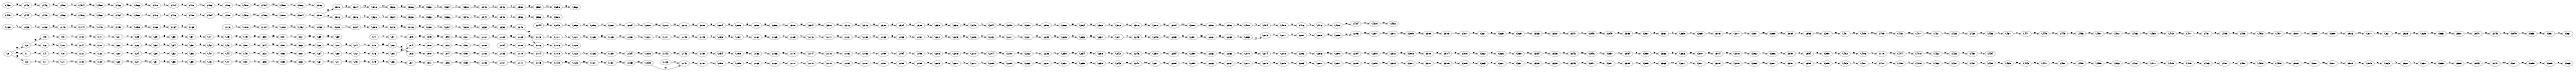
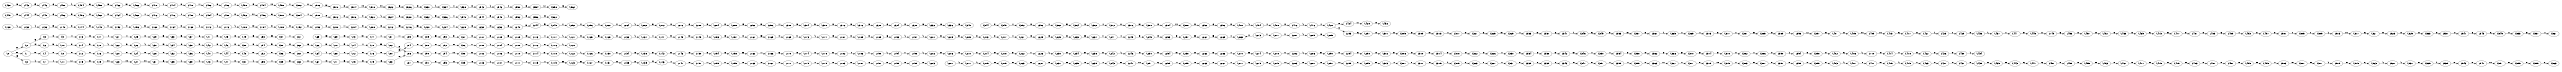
  strict digraph {
    rankdir=LR
    S0
    S1
    S2
    S3
    S4
    S5
    S6
    S7
    S8
    S9
    S10
    S11
    S12
    S13
    S14
    S15
    S16
    S17
    S18
    S19
    S20
    S21
    S22
    S23
    S24
    S25
    S26
    S27
    S28
    S29
    S30
    S31
    S32
    S33
    S34
    S35
    S36
    S37
    S38
    S39
    S40
    S41
    S42
    S43
    S44
    S45
    S46
    S47
    S48
    S49
    S50
    S51
    S52
    S53
    S54
    S55
    S56
    S57
    S58
    S59
    S60
    S61
    S62
    S63
    S64
    S65
    S66
    S67
    S68
    S69
    S70
    S71
    S72
+   S73
    S74
    S75
    S76
    S77
    S78
    S79
    S80
    S81
    S82
    S83
    S84
    S85
    S86
    S87
    S88
    S89
    S90
    S91
    S92
    S93
    S94
    S95
    S96
    S97
    S98
    S99
    S100
    S101
    S102
    S103
    S104
    S105
    S106
    S107
    S108
    S109
    S110
    S111
    S112
    S113
    S114
    S115
    S116
    S117
    S118
    S119
    S120
    S121
    S122
    S123
    S125
    S126
    S127
    S129
    S130
    S131
    S128
    S132
    S133
    S134
    S135
    S136
    S137
    S138
    S139
    S140
    S141
    S142
    S143
    S144
    S145
    S146
    S147
    S148
    S149
    S150
    S151
    S152
    S153
    S154
    S155
    S156
    S157
    S158
    S159
    S160
    S161
    S162
    S163
    S164
    S165
    S166
    S167
    S168
    S169
    S170
    S171
+   S172
    S173
    S174
    S175
    S176
    S177
    S178
    S179
    S180
    S181
    S182
    S183
    S184
    S185
    S186
    S187
    S188
    S189
    S190
    S191
    S192
    S193
    S194
    S195
    S196
    S197
    S198
    S199
    S200
    S201
    S202
    S203
    S204
    S205
    S206
    S207
    S208
    S209
    S210
    S211
    S212
    S213
    S214
    S215
    S216
    S217
    S218
    S219
    S220
    S221
    S222
    S223
    S224
    S225
    S226
    S227
    S228
    S229
    S230
    S231
    S232
    S233
    S234
    S235
    S236
    S237
    S238
    S239
    S240
    S241
    S242
    S243
    S244
    S245
    S246
    S247
    S248
    S249
    S250
    S251
    S252
    S253
    S254
    S255
    S256
    S257
    S258
    S259
    S260
    S261
    S262
    S263
    S264
    S265
    S266
    S267
    S268
    S269
    S270
    S271
    S272
    S273
    S274
    S275
    S276
    S277
    S278
    S279
    S280
    S281
    S282
    S283
    S284
    S285
    S286
    S287
    S288
    S289
    S290
    S291
    S292
    S293
    S294
    S295
    S296
    S297
    S298
    S299
    S300
    S301
    S302
    S303
    S304
    S305
    S306
    S307
    S308
    S309
    S310
    S311
    S312
    S313
    S314
    S315
    S316
    S317
    S318
    S319
    S320
    S321
    S322
    S323
    S324
    S325
    S326
    S327
    S328
    S329
    S330
    S331
    S332
    S333
    S334
    S335
    S336
    S337
    S338
    S339
    S340
    S341
    S342
    S343
    S344
    S345
    S346
    S347
    S348
    S349
    S350
    S351
    S352
    S353
    S354
    S355
    S356
    S357
    S358
    S359
    S360
    S361
    S362
    S363
    S364
    S365
    S366
    S367
    S368
    S369
    S370
    S371
    S372
    S373
    S374
    S375
    S376
    S377
    S378
    S379
    S380
    S381
    S382
    S383
    S384
    S385
    S386
    S387
    S388
    S389
    S390
    S391
    S392
    S393
    S394
    S395
    S396
    S397
    S398
    S399
    S400
    S401
    S402
    S403
    S404
    S405
    S406
    S407
    S408
    S409
    n410 [label=S710]
    S411
    S412
    S413
    S414
    S415
    S416
    S417
    S418
    S419
    S420
    S421
    S422
    S423
    S424
    S425
    S426
    S427
    S428
    S429
    S430
    S431
    S432
    S433
    S434
    S435
    S437
    S439
    S441
    S438
    S442
    S443
    S440
    S444
    S445
    S446
    S447
    S448
-   S449
+   S449 [label=S749]
    S450
    S451
    S452
    S453
    S454
    S455
    S456
    S457
    S458
    S459
    S460
    S461
    S462
    S463
    S464
    S465
    S466
    S467
    S468
    S469
    S470
    S471
    S472
    S473
    S474
    S475
    S476
    S477
    S478
    S479
    S480
    S481
    S482
    S483
    S484
    S485
    S486
    S487
    S488
    S489
    S490
    S491
    S492
    S493
    S494
    S495
    S496
    S497
    S498
    S499
    S500
    S501
    S502
    S503
    S504
    S505
    S506
    S507
    S508
    S509
    S510
    S511
    S512
    S513
    S514
    S515
    S516
    S517
    S518
    S519
    S520
    S521
    S522
    S523
    S524
    S525
    S526
    S527
    S528
    S529
    S530
    S531
    S532
    S533
    S534
    S535
    S536
    S537
    S538
    S539
    S540
    S541
    S542
    S543
    S544
    S545
    S546
    S547
    S548
    S549
    S550
    S551
    S552
    S553
    S554
    S555
    S556
    S557
    S558
    S559
    S560
    S561
    S562
    S563
    S0 -> S1 [label=R]
    S0 -> S2 [label=M]
    S0 -> S3 [label=F]
    S1 -> S4 [label=R]
    S2 -> S5 [label=G]
    S2 -> S6 [label=A]
    S3 -> S7 [label=S]
    S4 -> S8 [label=P]
    S5 -> S9 [label=L]
    S6 -> S10 [label=D]
    S7 -> S11 [label=I]
    S8 -> S12 [label=F]
    S9 -> S13 [label=V]
    S10 -> S14 [label=L]
    S11 -> S15 [label=W]
    S12 -> S16 [label=Y]
    S13 -> S17 [label=K]
    S14 -> S18 [label=D]
    S15 -> S19 [label=N]
    S16 -> S20 [label=V]
    S17 -> S21 [label=I]
    S18 -> S22 [label=S]
    S19 -> S23 [label=M]
    S20 -> S24 [label=D]
    S21 -> S25 [label=I]
    S22 -> S26 [label=D]
    S23 -> S27 [label=M]
    S24 -> S28 [label=A]
    S25 -> S29 [label=L]
-   S26 -> S30 [label=Q]
+   S26 -> S30 [label=S]
    S27 -> S31 [label=M]
    S28 -> S32 [label=Q]
    S29 -> S33 [label=F]
    S30 -> S34 [label=R]
    S31 -> S35 [label=G]
    S32 -> S36 [label=S]
    S33 -> S37 [label=F]
    S34 -> S38 [label=Q]
    S35 -> S39 [label=S]
    S36 -> S40 [label=I]
    S37 -> S41 [label=C]
    S38 -> S42 [label=L]
    S39 -> S43 [label=S]
    S40 -> S44 [label=V]
    S41 -> S45 [label=R]
    S42 -> S46 [label=L]
    S43 -> S47 [label=L]
    S44 -> S48 [label=E]
    S45 -> S49 [label=P]
    S46 -> S50 [label=A]
    S47 -> S51 [label=L]
    S48 -> S52 [label=R]
    S49 -> S53 [label=F]
    S50 -> S54 [label=P]
    S51 -> S55 [label=S]
    S52 -> S56 [label=D]
    S53 -> S57 [label=H]
    S54 -> S58 [label=E]
    S55 -> S59 [label=V]
    S56 -> S60 [label=A]
    S57 -> S61 [label=V]
    S58 -> S62 [label=A]
    S59 -> S63 [label=P]
    S60 -> S64 [label=E]
-   S61 -> S65 [label=E]
    S62 -> S66 [label=G]
    S63 -> S67 [label=W]
    S64 -> S68 [label=S]
    S65 -> S69 [label=H]
    S66 -> S70 [label=R]
    S67 -> S71 [label=A]
    S68 -> S72 [label=G]
+   S69 -> S73 [label=R]
    S70 -> S74 [label=E]
    S71 -> S75 [label=F]
    S72 -> S76 [label=E]
+   S73 -> S77 [label=N]
    S74 -> S78 [label=V]
    S75 -> S79 [label=Q]
    S76 -> S80 [label=E]
    S77 -> S81 [label=I]
    S78 -> S82 [label=H]
    S79 -> S83 [label=Q]
    S80 -> S84 [label=R]
    S81 -> S85 [label=V]
    S82 -> S86 [label=P]
-   S83 -> S87 [label=A]
+   S83 -> S86 [label=A]
    S84 -> S88 [label=L]
    S85 -> S89 [label=E]
    S86 -> S90 [label=G]
    S87 -> S91 [label=G]
    S88 -> S92 [label=A]
    S89 -> S93 [label=E]
    S90 -> S94 [label=P]
    S91 -> S95 [label=L]
    S92 -> S96 [label=T]
    S93 -> S97 [label=D]
    S94 -> S98 [label=M]
    S95 -> S99 [label=A]
    S96 -> S100 [label=V]
    S97 -> S101 [label=A]
    S98 -> S102 [label=N]
    S99 -> S103 [label=Q]
+   S100 -> S104 [label=S]
    S101 -> S105 [label=Q]
    S102 -> S106 [label=I]
    S103 -> S107 [label=S]
    S104 -> S108 [label=P]
    S105 -> S109 [label=E]
    S106 -> S110 [label=Q]
    S107 -> S111 [label=L]
    S108 -> S112 [label=A]
    S109 -> S113 [label=R]
    S110 -> S114 [label=F]
    S111 -> S115 [label=I]
    S112 -> S116 [label=A]
    S113 -> S117 [label=V]
    S114 -> S118 [label=D]
    S115 -> S119 [label=V]
    S116 -> S120 [label=S]
    S117 -> S121 [label=S]
    S118 -> S122 [label=S]
    S119 -> S123 [label=H]
    S121 -> S125 [label=A]
    S122 -> S126 [label=S]
    S123 -> S127 [label=F]
    S125 -> S129 [label=E]
    S126 -> S130 [label=D]
    S127 -> S131 [label=L]
    S129 -> S133 [label=A]
    S130 -> S134 [label=L]
    S131 -> S135 [label=M]
    S128 -> S132 [label=S]
    S132 -> S136 [label=S]
    S133 -> S137 [label=S]
    S134 -> S138 [label=R]
    S135 -> S139 [label=A]
    S136 -> S140 [label=R]
    S137 -> S141 [label=V]
    S138 -> S142 [label=P]
-   S139 -> S147 [label=T]
+   S139 -> S143 [label=T]
    S140 -> S144 [label=L]
    S141 -> S145 [label=M]
    S142 -> S146 [label=N]
    S143 -> S147 [label=I]
    S144 -> S148 [label=R]
    S145 -> S149 [label=N]
    S146 -> S150 [label=R]
    S147 -> S151 [label=A]
    S148 -> S152 [label=Y]
    S149 -> S153 [label=S]
    S150 -> S154 [label=P]
    S151 -> S155 [label=V]
    S152 -> S156 [label=Y]
    S153 -> S157 [label=R]
    S154 -> S158 [label=F]
    S155 -> S159 [label=Y]
    S156 -> S160 [label=N]
    S157 -> S161 [label=L]
    S158 -> S162 [label=H]
    S159 -> S163 [label=T]
    S160 -> S164 [label=R]
    S161 -> S165 [label=H]
    S162 -> S166 [label=V]
    S163 -> S167 [label=A]
    S164 -> S168 [label=L]
    S165 -> S169 [label=Y]
    S166 -> S170 [label=E]
    S167 -> S171 [label=Y]
+   S168 -> S172 [label=S]
    S169 -> S173 [label=Y]
    S170 -> S174 [label=P]
    S171 -> S175 [label=I]
+   S172 -> S176 [label=S]
    S173 -> S177 [label=S]
    S174 -> S178 [label=T]
    S175 -> S179 [label=I]
    S176 -> S180 [label=S]
    S177 -> S181 [label=R]
    S178 -> S182 [label=N]
    S179 -> S183 [label=L]
    S180 -> S184 [label=N]
    S181 -> S185 [label=L]
    S182 -> S186 [label=I]
    S183 -> S187 [label=K]
    S184 -> S188 [label=L]
    S185 -> S189 [label=T]
    S186 -> S190 [label=V]
    S187 -> S191 [label=C]
    S188 -> S192 [label=T]
    S189 -> S193 [label=G]
    S190 -> S194 [label=S]
    S191 -> S195 [label=A]
    S192 -> S196 [label=T]
    S193 -> S197 [label=S]
    S194 -> S198 [label=V]
    S195 -> S199 [label=D]
    S196 -> S200 [label=L]
    S197 -> S201 [label=S]
    S198 -> S202 [label=S]
    S199 -> S203 [label=K]
    S200 -> S204 [label=V]
    S201 -> S205 [label=D]
    S202 -> S206 [label=D]
-   S203 -> S207 [label=L]
    S204 -> S208 [label=A]
    S205 -> S209 [label=R]
    S206 -> S210 [label=A]
    S207 -> S211 [label=S]
    S208 -> S212 [label=P]
    S209 -> S213 [label=L]
    S210 -> S214 [label=L]
    S211 -> S215 [label=S]
    S212 -> S216 [label=H]
    S213 -> S217 [label=L]
    S214 -> S218 [label=Q]
    S215 -> S219 [label=K]
    S216 -> S220 [label=H]
    S217 -> S221 [label=V]
    S218 -> S222 [label=R]
    S219 -> S223 [label=Q]
    S220 -> S224 [label=V]
    S221 -> S225 [label=P]
    S222 -> S226 [label=V]
    S223 -> S227 [label=M]
    S224 -> S228 [label=I]
    S225 -> S229 [label=P]
    S226 -> S230 [label=S]
    S227 -> S231 [label=P]
    S228 -> S232 [label=P]
    S229 -> S233 [label=D]
    S230 -> S234 [label=D]
    S231 -> S235 [label=E]
    S232 -> S236 [label=A]
    S233 -> S237 [label=H]
    S234 -> S238 [label=R]
    S235 -> S239 [label=L]
    S236 -> S240 [label=P]
    S237 -> S241 [label=V]
    S238 -> S242 [label=A]
    S239 -> S243 [label=I]
-   S240 -> S112 [label=D]
+   S240 -> S244 [label=D]
    S241 -> S245 [label=I]
    S242 -> S246 [label=S]
    S243 -> S247 [label=D]
    S244 -> S248 [label=E]
    S245 -> S249 [label=P]
    S246 -> S250 [label=A]
    S247 -> S251 [label=M]
    S248 -> S252 [label=I]
    S249 -> S253 [label=A]
    S250 -> S254 [label=M]
    S251 -> S255 [label=C]
    S252 -> S256 [label=Y]
    S253 -> S257 [label=P]
    S254 -> S258 [label=N]
    S255 -> S259 [label=V]
    S256 -> S260 [label=V]
    S257 -> S261 [label=E]
    S258 -> S262 [label=K]
    S259 -> S263 [label=T]
    S260 -> S264 [label=Y]
    S261 -> S265 [label=E]
    S262 -> S266 [label=R]
    S263 -> S267 [label=L]
    S264 -> S268 [label=S]
    S265 -> S269 [label=I]
    S266 -> S270 [label=I]
    S267 -> S271 [label=I]
    S268 -> S272 [label=P]
-   S269 -> S273 [label=Y]
+   S273 -> S269 [label=Y]
    S270 -> S274 [label=H]
    S271 -> S275 [label=G]
    S272 -> S276 [label=L]
    S273 -> S277 [label=V]
    S274 -> S278 [label=Y]
    S275 -> S279 [label=P]
    S276 -> S280 [label=G]
    S277 -> S281 [label=Y]
    S278 -> S282 [label=Y]
    S279 -> S283 [label=W]
    S280 -> S284 [label=T]
    S281 -> S285 [label=S]
    S282 -> S286 [label=S]
    S283 -> S287 [label=T]
    S284 -> S288 [label=A]
    S285 -> S289 [label=P]
    S286 -> S290 [label=R]
    S287 -> S291 [label=T]
    S288 -> S292 [label=F]
-   S289 -> S293 [label=L]
+   S420 -> S293 [label=L]
    S290 -> S294 [label=L]
    S291 -> S295 [label=W]
    S292 -> S296 [label=R]
    S293 -> S297 [label=G]
    S294 -> S298 [label=A]
    S295 -> S299 [label=L]
    S296 -> S300 [label=V]
    S297 -> S301 [label=T]
    S298 -> S302 [label=A]
    S299 -> S303 [label=N]
    S300 -> S304 [label=K]
    S301 -> S305 [label=A]
    S302 -> S306 [label=P]
    S303 -> S307 [label=I]
    S304 -> S308 [label=D]
    S305 -> S309 [label=F]
    S306 -> S310 [label=A]
    S307 -> S311 [label=I]
    S308 -> S312 [label=T]
    S309 -> S313 [label=K]
    S310 -> S314 [label=D]
    S311 -> S315 [label=A]
    S312 -> S316 [label=P]
    S313 -> S317 [label=V]
    S314 -> S318 [label=Q]
    S315 -> S319 [label=S]
    S316 -> S320 [label=D]
    S317 -> S321 [label=Q]
    S318 -> S322 [label=A]
    S319 -> S323 [label=G]
    S320 -> S324 [label=G]
    S321 -> S325 [label=G]
    S322 -> S326 [label=L]
    S323 -> S327 [label=I]
    S324 -> S328 [label=A]
    S325 -> S329 [label=N]
    S326 -> S330 [label=V]
    S327 -> S331 [label=V]
    S328 -> S332 [label=K]
    S329 -> S333 [label=V]
    S330 -> S334 [label=A]
    S331 -> S335 [label=L]
    S332 -> S336 [label=Q]
    S333 -> S337 [label=D]
    S334 -> S338 [label=P]
    S335 -> S339 [label=G]
    S336 -> S340 [label=P]
    S337 -> S341 [label=G]
    S338 -> S342 [label=D]
    S339 -> S343 [label=G]
-   S340 -> S344 [label=S]
    S341 -> S345 [label=S]
    S342 -> S346 [label=H]
    S343 -> S347 [label=A]
    S344 -> S348 [label=L]
    S345 -> S349 [label=G]
    S346 -> S350 [label=V]
    S347 -> S351 [label=L]
    S348 -> S352 [label=V]
    S349 -> S353 [label=T]
    S350 -> S354 [label=V]
    S351 -> S355 [label=V]
    S352 -> S356 [label=T]
    S353 -> S357 [label=N]
    S354 -> S358 [label=P]
    S355 -> S359 [label=V]
    S356 -> S360 [label=I]
    S357 -> S361 [label=P]
    S358 -> S362 [label=A]
    S359 -> S363 [label=Y]
    S360 -> S364 [label=F]
    S361 -> S365 [label=S]
    S362 -> S366 [label=P]
    S363 -> S367 [label=W]
    S364 -> S368 [label=A]
    S365 -> S369 [label=I]
    S366 -> S370 [label=E]
    S367 -> S371 [label=I]
    S368 -> S372 [label=I]
    S369 -> S373 [label=V]
    S370 -> S374 [label=E]
    S371 -> S375 [label=L]
    S372 -> S376 [label=W]
    S373 -> S377 [label=T]
    S374 -> S378 [label=R]
    S375 -> S379 [label=M]
    S376 -> S380 [label=N]
    S377 -> S381 [label=I]
    S378 -> S382 [label=Y]
    S379 -> S383 [label=V]
    S380 -> S384 [label=T]
    S381 -> S385 [label=F]
    S382 -> S386 [label=V]
    S383 -> S387 [label=Q]
    S384 -> S388 [label=M]
    S385 -> S389 [label=A]
    S386 -> S390 [label=Y]
    S387 -> S391 [label=L]
    S388 -> S392 [label=M]
    S389 -> S393 [label=I]
    S390 -> S394 [label=S]
    S391 -> S395 [label=L]
    S392 -> S396 [label=G]
    S393 -> S397 [label=W]
    S394 -> S398 [label=P]
    S395 -> S399 [label=Y]
    S396 -> S400 [label=T]
    S397 -> S401 [label=N]
    S398 -> S402 [label=L]
    S399 -> S403 [label=R]
    S400 -> S404 [label=S]
    S401 -> S405 [label=T]
    S402 -> S406 [label=G]
    S403 -> S407 [label=S]
    S404 -> S408 [label=I]
    S405 -> S409 [label=M]
    S406 -> n410 [label=S]
    S407 -> S411 [label=I]
    S408 -> S412 [label=L]
    S409 -> S413 [label=M]
    n410 -> S414 [label=A]
    S411 -> S415 [label=N]
    S412 -> S416 [label=S]
    S413 -> S417 [label=G]
    S414 -> S418 [label=Y]
    S415 -> S419 [label=S]
    S416 -> S420 [label=I]
    S417 -> S421 [label=T]
    S418 -> S422 [label=K]
    S419 -> S423 [label=I]
    S420 -> S424 [label=P]
    S421 -> S425 [label=S]
    S422 -> S426 [label=L]
    S423 -> S427 [label=Y]
    S424 -> S428 [label=W]
    S425 -> S429 [label=I]
    S426 -> S430 [label=Q]
    S427 -> S431 [label=Y]
    S428 -> S432 [label=A]
    S429 -> S433 [label=L]
    S430 -> S434 [label=S]
    S431 -> S435 [label=F]
    S433 -> S437 [label=S]
    S435 -> S439 [label=A]
    S437 -> S441 [label=I]
    S439 -> S443 [label=E]
    S441 -> S445 [label=P]
    S438 -> S442 [label=P]
    S442 -> S446 [label=E]
    S443 -> S447 [label=G]
    S440 -> S444 [label=Q]
    S444 -> S448 [label=A]
    S445 -> S449 [label=W]
    S446 -> S450 [label=G]
    S447 -> S451 [label=G]
    S448 -> S452 [label=G]
    S449 -> S453 [label=G]
    S450 -> S454 [label=S]
    S451 -> S455 [label=P]
    S452 -> S456 [label=F]
    S453 -> S457 [label=L]
    S454 -> S458 [label=G]
    S455 -> S459 [label=L]
    S456 -> S460 [label=T]
    S457 -> S461 [label=K]
    S458 -> S462 [label=K]
    S459 -> S463 [label=N]
    S460 -> S464 [label=L]
    S461 -> S465 [label=Q]
    S462 -> S466 [label=N]
    S463 -> S467 [label=Q]
    S464 -> S468 [label=G]
    S465 -> S469 [label=A]
    S466 -> S470 [label=T]
    S467 -> S471 [label=T]
    S468 -> S472 [label=I]
    S469 -> S473 [label=G]
    S470 -> S474 [label=S]
    S471 -> S475 [label=F]
    S472 -> S476 [label=I]
    S473 -> S477 [label=F]
    S474 -> S478 [label=L]
    S475 -> S479 [label=T]
    S476 -> S480 [label=I]
    S477 -> S481 [label=T]
    S478 -> S482 [label=V]
    S479 -> S483 [label=K]
    S480 -> S484 [label=I]
    S481 -> S485 [label=L]
    S482 -> S486 [label=T]
    S483 -> S487 [label=L]
    S484 -> S488 [label=F]
    S485 -> S489 [label=G]
    S486 -> S490 [label=I]
    S487 -> S491 [label=Q]
    S488 -> S492 [label=L]
    S489 -> S493 [label=I]
    S490 -> S494 [label=F]
    S491 -> S495 [label=T]
    S492 -> S496 [label=M]
    S493 -> S497 [label=L]
    S494 -> S498 [label=M]
    S495 -> S499 [label=E]
    S496 -> S500 [label=G]
    S497 -> S501 [label=L]
    S498 -> S502 [label=I]
    S499 -> S503 [label=I]
    S500 -> S504 [label=L]
    S501 -> S505 [label=I]
    S502 -> S506 [label=W]
    S503 -> S507 [label=N]
    S504 -> S508 [label=I]
    S505 -> S509 [label=I]
-   S508 -> S510 [label=N]
+   S506 -> S510 [label=N]
    S507 -> S511 [label=K]
    S508 -> S512 [label=T]
    S509 -> S513 [label=S]
    S510 -> S514 [label=T]
    S511 -> S515 [label=S]
    S512 -> S516 [label=L]
    S513 -> S517 [label=M]
    S514 -> S518 [label=M]
    S515 -> S519 [label=E]
    S516 -> S520 [label=Y]
    S517 -> S521 [label=G]
    S518 -> S522 [label=M]
    S519 -> S523 [label=C]
    S520 -> S524 [label=S]
    S521 -> S525 [label=M]
    S522 -> S526 [label=G]
    S523 -> S527 [label=S]
    S524 -> S528 [label=C]
    S525 -> S529 [label=L]
    S526 -> S530 [label=T]
    S527 -> S531 [label=S]
    S528 -> S532 [label=Y]
    S529 -> S533 [label=T]
    S530 -> S534 [label=S]
    S531 -> S535 [label=P]
    S532 -> S536 [label=R]
    S533 -> S537 [label=L]
    S534 -> S538 [label=I]
    S535 -> S539 [label=S]
    S536 -> S540 [label=I]
    S537 -> S541 [label=Y]
    S538 -> S542 [label=L]
    S539 -> S543 [label=D]
    S540 -> S544 [label=L]
    S541 -> S545 [label=C]
    S542 -> S546 [label=S]
    S543 -> S547 [label=T]
    S544 -> S548 [label=Q]
    S545 -> S549 [label=C]
    S546 -> S550 [label=I]
    S547 -> S551 [label=M]
    S548 -> S552 [label=S]
    S549 -> S553 [label=Y]
    S550 -> S554 [label=P]
    S551 -> S555 [label=E]
    S552 -> S556 [label=P]
    S553 -> S557 [label=R]
    S554 -> S558 [label=W]
    S555 -> S559 [label=L]
    S556 -> S560 [label=K]
    S557 -> S561 [label=V]
    S558 -> S562 [label=G]
    S559 -> S563 [label=G]
  }
